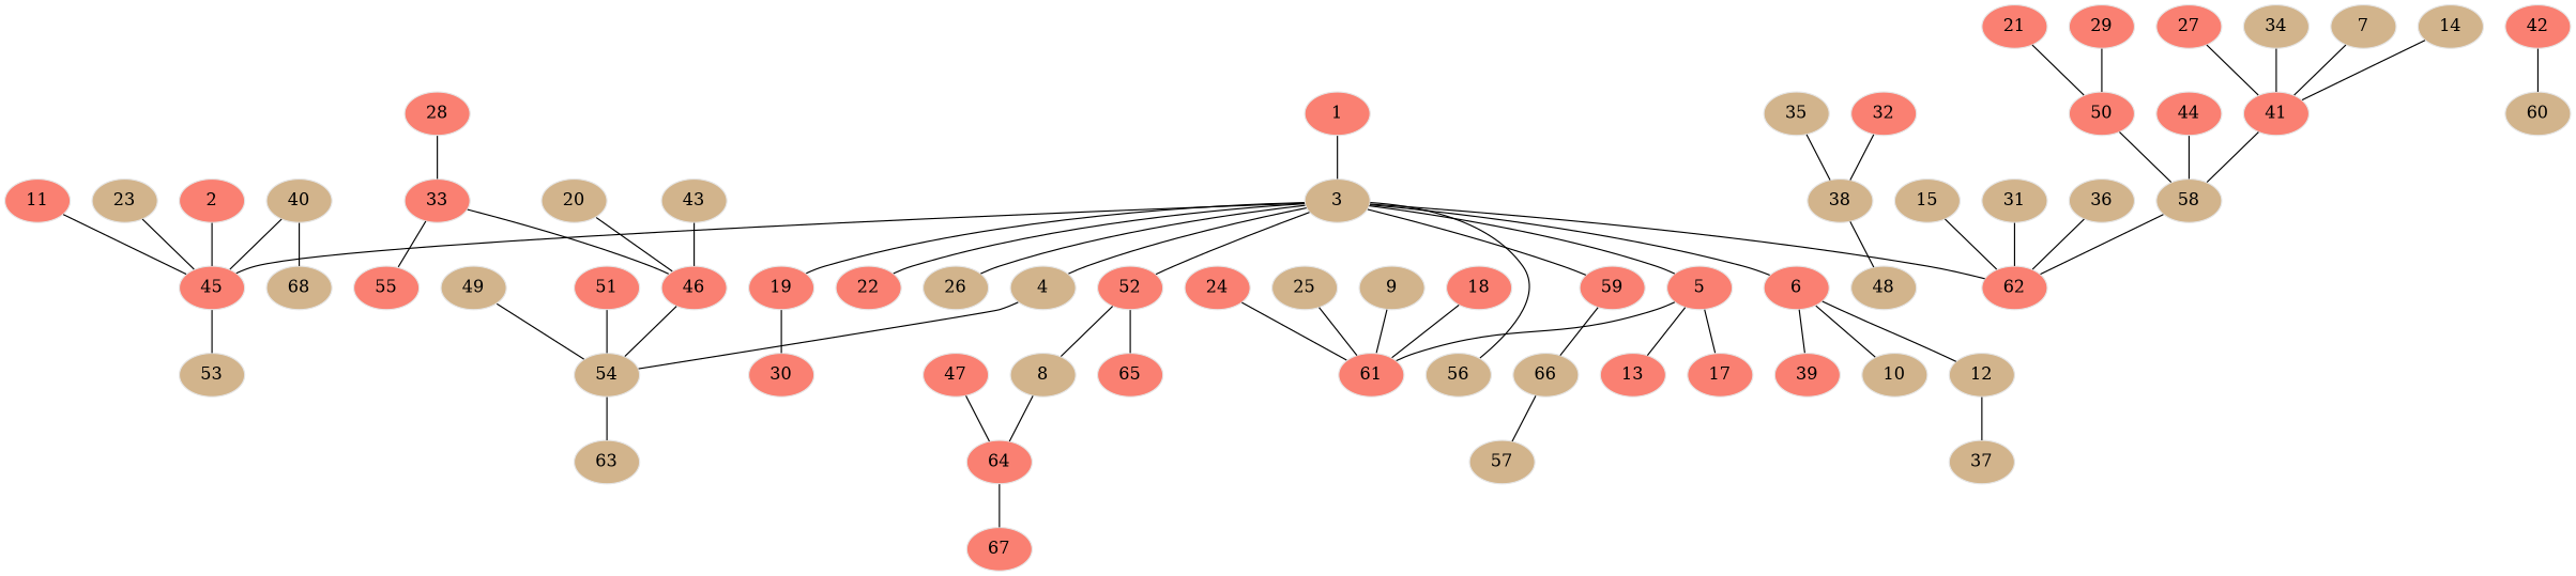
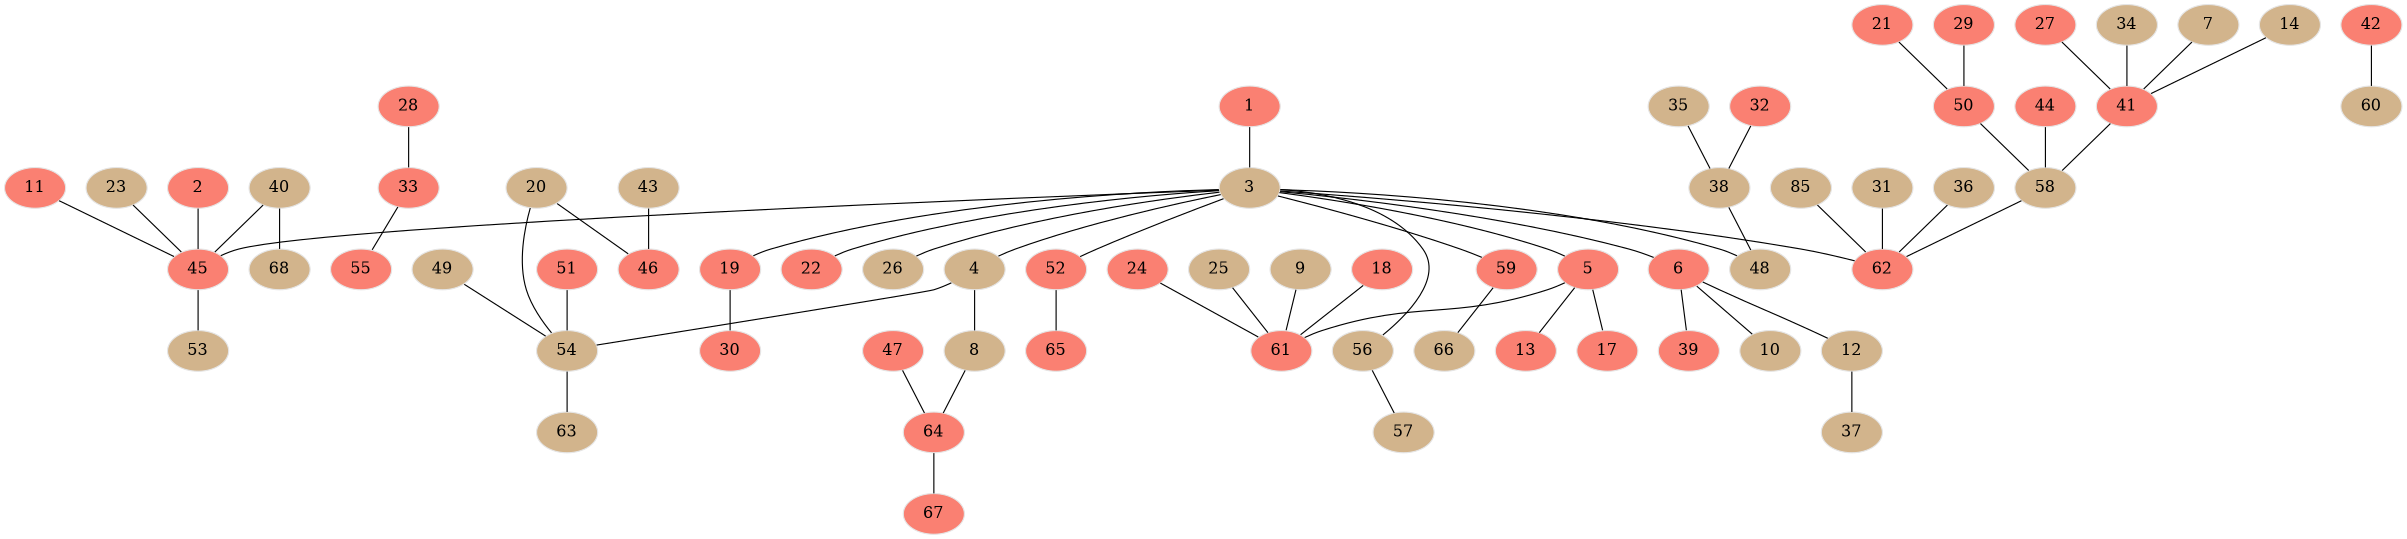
  graph {
    node [color=gray90 fillcolor=salmon style=filled]
    edge [weight=1.0]
    3 [fillcolor=tan]
    1
    45
    4 [fillcolor=tan]
    5
    6
    19
    22
    26 [fillcolor=tan]
    48 [fillcolor=tan]
    52
    56 [fillcolor=tan]
    59
    62
    2
    53 [fillcolor=tan]
    8 [fillcolor=tan]
    54 [fillcolor=tan]
    13
    17
    61
    10 [fillcolor=tan]
    12 [fillcolor=tan]
    39
    30
    65
    57 [fillcolor=tan]
    66 [fillcolor=tan]
    64
    63 [fillcolor=tan]
    37 [fillcolor=tan]
    7 [fillcolor=tan]
    41
    58 [fillcolor=tan]
    67
    9 [fillcolor=tan]
    11
    14 [fillcolor=tan]
-   15 [fillcolor=tan]
+   15 [fillcolor=tan label=85]
    18
    20 [fillcolor=tan]
    46
    21
    50
    23 [fillcolor=tan]
    24
    25 [fillcolor=tan]
    27
    28
    33
    55
    29
    31 [fillcolor=tan]
    38 [fillcolor=tan]
    32
    34 [fillcolor=tan]
    35 [fillcolor=tan]
    36 [fillcolor=tan]
    40 [fillcolor=tan]
    68 [fillcolor=tan]
    60 [fillcolor=tan]
    42
    43 [fillcolor=tan]
    44
    47
    49 [fillcolor=tan]
    51
    3 -- 45
    3 -- 4
    3 -- 5
    3 -- 6
    3 -- 19
    3 -- 22
    3 -- 26
+   3 -- 48
    3 -- 52
    3 -- 56
    3 -- 59
    3 -- 62
    1 -- 3
    45 -- 53
-   52 -- 8
+   4 -- 8
    4 -- 54
    5 -- 13
    5 -- 17
    5 -- 61
    6 -- 10
    6 -- 12
    6 -- 39
    19 -- 30
    52 -- 65
-   66 -- 57
+   56 -- 57
    59 -- 66
    2 -- 45
    8 -- 64
    54 -- 63
    12 -- 37
    64 -- 67
    7 -- 41
    41 -- 58
    58 -- 62
    9 -- 61
    11 -- 45
    14 -- 41
    15 -- 62
    18 -- 61
    20 -- 46
-   46 -- 54
+   20 -- 54
    21 -- 50
    50 -- 58
    23 -- 45
    24 -- 61
    25 -- 61
    27 -- 41
    28 -- 33
-   33 -- 46
    33 -- 55
    29 -- 50
    31 -- 62
    38 -- 48
    32 -- 38
    34 -- 41
    35 -- 38
    36 -- 62
    40 -- 45
    40 -- 68
    42 -- 60
    43 -- 46
    44 -- 58
    47 -- 64
    49 -- 54
    51 -- 54
  }
